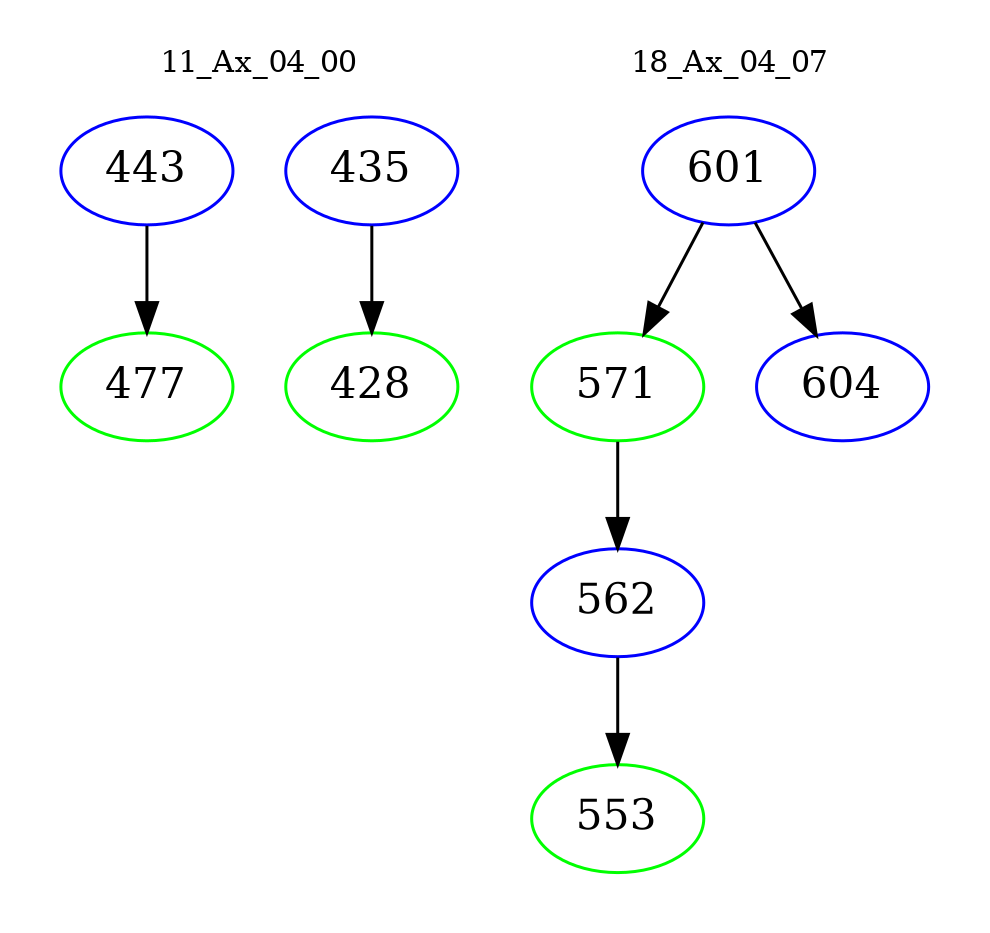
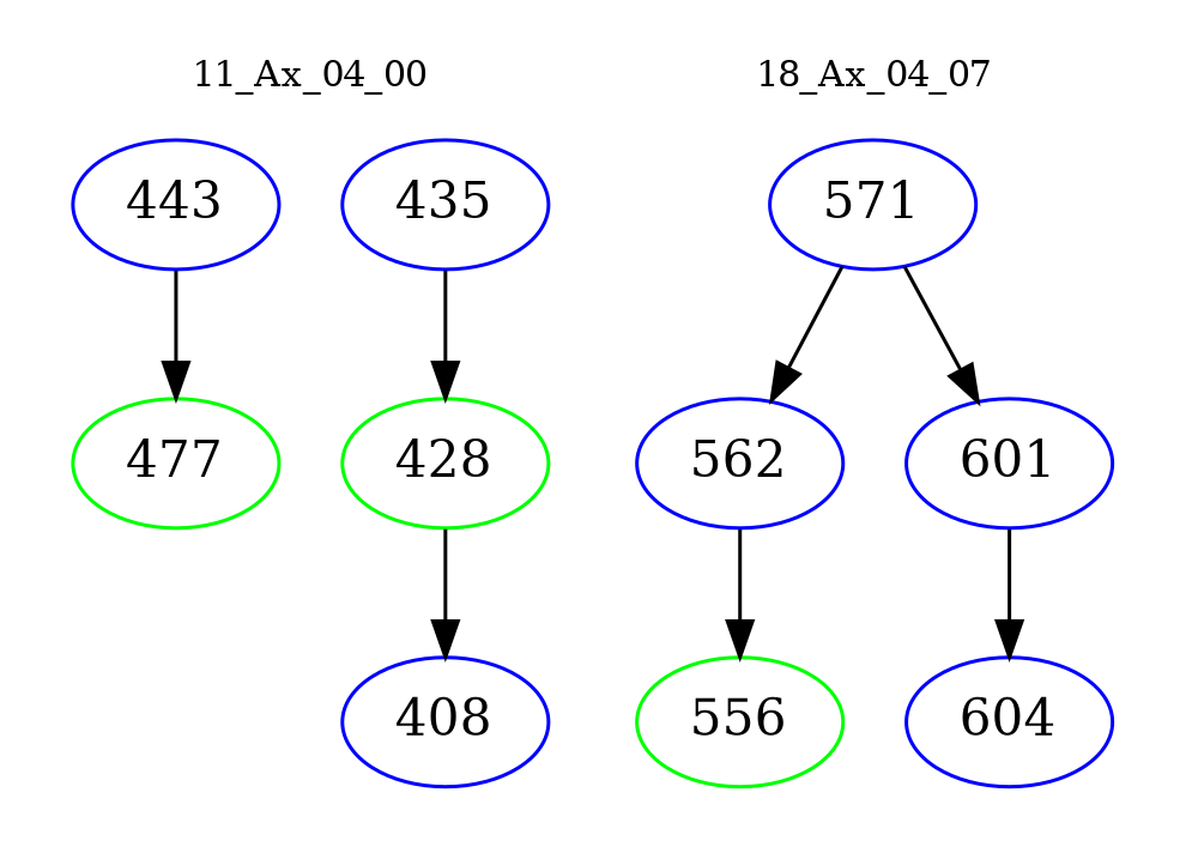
  digraph {
    node [color=blue]
    edge [color=black]
    n1 [label=435]
    n2 [color=green label=428]
    n3 [label=443]
+   n4 [label=408]
    n5 [color=green label=477]
-   n6 [color=green label=571]
+   n6 [label=571]
    n7 [label=562]
    n8 [label=601]
-   n9 [color=green label=553]
+   n9 [color=green label=556]
    n10 [label=604]
    subgraph cluster_1 {
      color=white
      fontsize=10
      label="11_Ax_04_00"
      n1
      n2
      n3
+     n4
      n5
    }
    subgraph cluster_2 {
      color=white
      fontsize=10
      label="18_Ax_04_07"
      n6
      n7
      n8
      n9
      n10
    }
    n1 -> n2
+   n2 -> n4
    n3 -> n5
    n6 -> n7
-   n8 -> n6
+   n6 -> n8
    n7 -> n9
    n8 -> n10
  }
